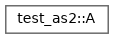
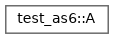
  digraph {
    rankdir=TB
-   n1 [color=grey40 fillcolor=white fontname=Helvetica fontsize=10 height=0.2 label="test_as2::A" shape=box style=filled width=0.4]
+   n1 [color=grey40 fillcolor=white fontname=Helvetica fontsize=10 height=0.2 label="test_as6::A" shape=box style=filled width=0.4]
  }
